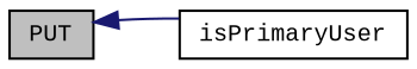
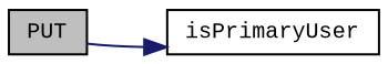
  digraph {
    rankdir=LR
    fontname="Liberation Mono"
    node [color=black fontname="Liberation Mono" fontsize=10 shape=record style=filled]
    n1 [fillcolor=grey75 fontcolor=black height=0.2 label=PUT width=0.4]
    n2 [fillcolor=white height=0.2 label=isPrimaryUser width=0.4]
-   n2 -> n1 [color=midnightblue fontname="Liberation Mono" fontsize=10 labelfontname=Helvetica labelfontsize=10 style=solid]
+   n1 -> n2 [color=midnightblue fontname="Liberation Mono" fontsize=10 labelfontname=Helvetica labelfontsize=10 style=solid]
  }
